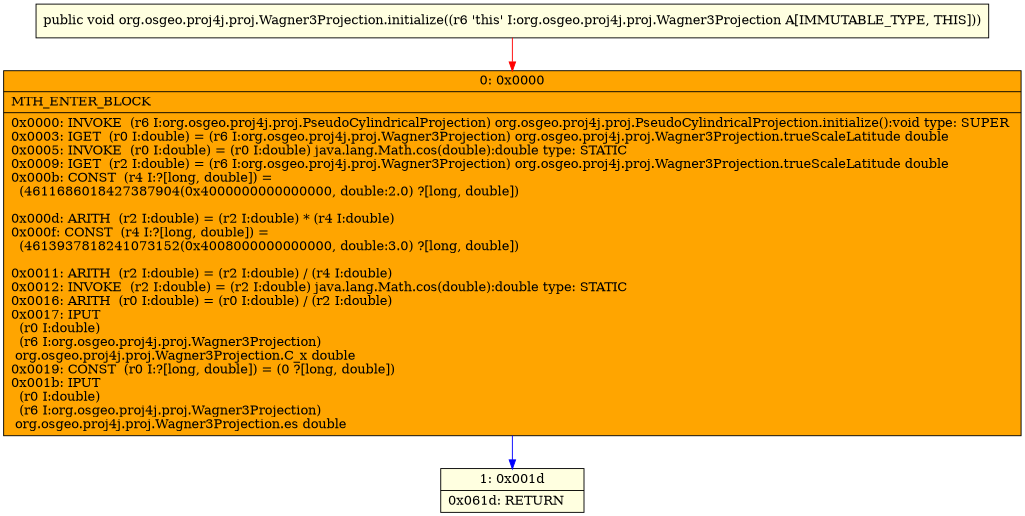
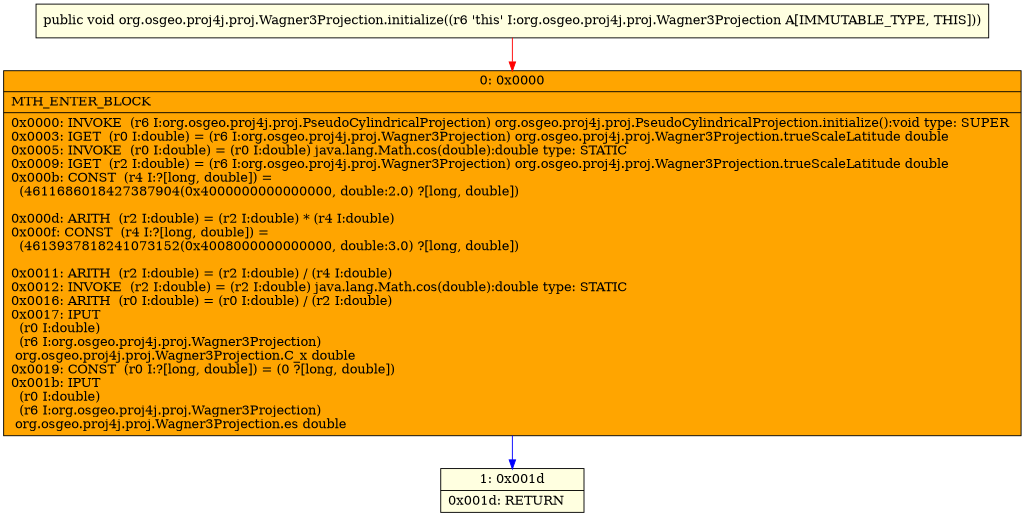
  digraph {
    node [shape=record style=filled fillcolor=lightyellow]
    n1 [label="{0\:\ 0x0000|MTH_ENTER_BLOCK\l|0x0000: INVOKE  (r6 I:org.osgeo.proj4j.proj.PseudoCylindricalProjection) org.osgeo.proj4j.proj.PseudoCylindricalProjection.initialize():void type: SUPER \l0x0003: IGET  (r0 I:double) = (r6 I:org.osgeo.proj4j.proj.Wagner3Projection) org.osgeo.proj4j.proj.Wagner3Projection.trueScaleLatitude double \l0x0005: INVOKE  (r0 I:double) = (r0 I:double) java.lang.Math.cos(double):double type: STATIC \l0x0009: IGET  (r2 I:double) = (r6 I:org.osgeo.proj4j.proj.Wagner3Projection) org.osgeo.proj4j.proj.Wagner3Projection.trueScaleLatitude double \l0x000b: CONST  (r4 I:?[long, double]) = \l  (4611686018427387904(0x4000000000000000, double:2.0) ?[long, double])\l \l0x000d: ARITH  (r2 I:double) = (r2 I:double) * (r4 I:double) \l0x000f: CONST  (r4 I:?[long, double]) = \l  (4613937818241073152(0x4008000000000000, double:3.0) ?[long, double])\l \l0x0011: ARITH  (r2 I:double) = (r2 I:double) \/ (r4 I:double) \l0x0012: INVOKE  (r2 I:double) = (r2 I:double) java.lang.Math.cos(double):double type: STATIC \l0x0016: ARITH  (r0 I:double) = (r0 I:double) \/ (r2 I:double) \l0x0017: IPUT  \l  (r0 I:double)\l  (r6 I:org.osgeo.proj4j.proj.Wagner3Projection)\l org.osgeo.proj4j.proj.Wagner3Projection.C_x double \l0x0019: CONST  (r0 I:?[long, double]) = (0 ?[long, double]) \l0x001b: IPUT  \l  (r0 I:double)\l  (r6 I:org.osgeo.proj4j.proj.Wagner3Projection)\l org.osgeo.proj4j.proj.Wagner3Projection.es double \l}" fillcolor=orange]
-   n2 [label="{1\:\ 0x001d|0x061d: RETURN   \l}"]
+   n2 [label="{1\:\ 0x001d|0x001d: RETURN   \l}"]
    n3 [label="{public void org.osgeo.proj4j.proj.Wagner3Projection.initialize((r6 'this' I:org.osgeo.proj4j.proj.Wagner3Projection A[IMMUTABLE_TYPE, THIS])) }"]
    n1 -> n2 [color=blue]
    n3 -> n1 [color=red]
  }
